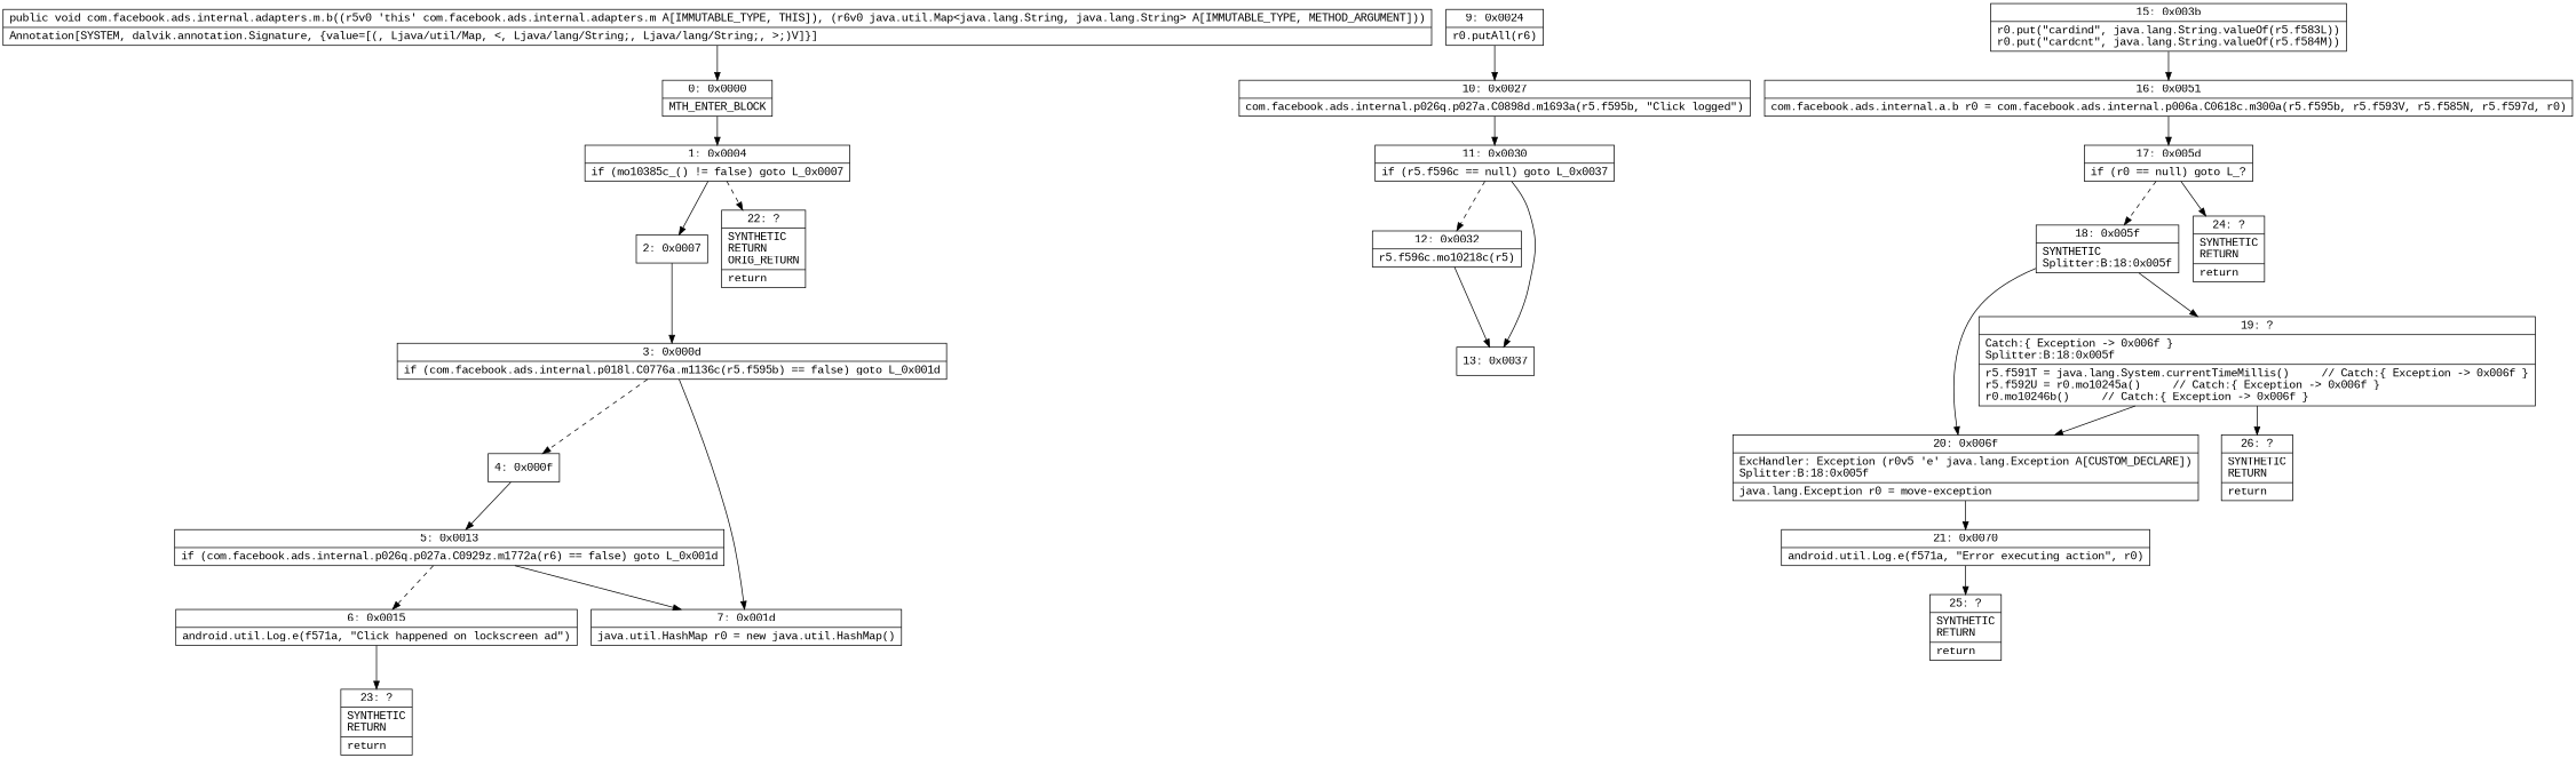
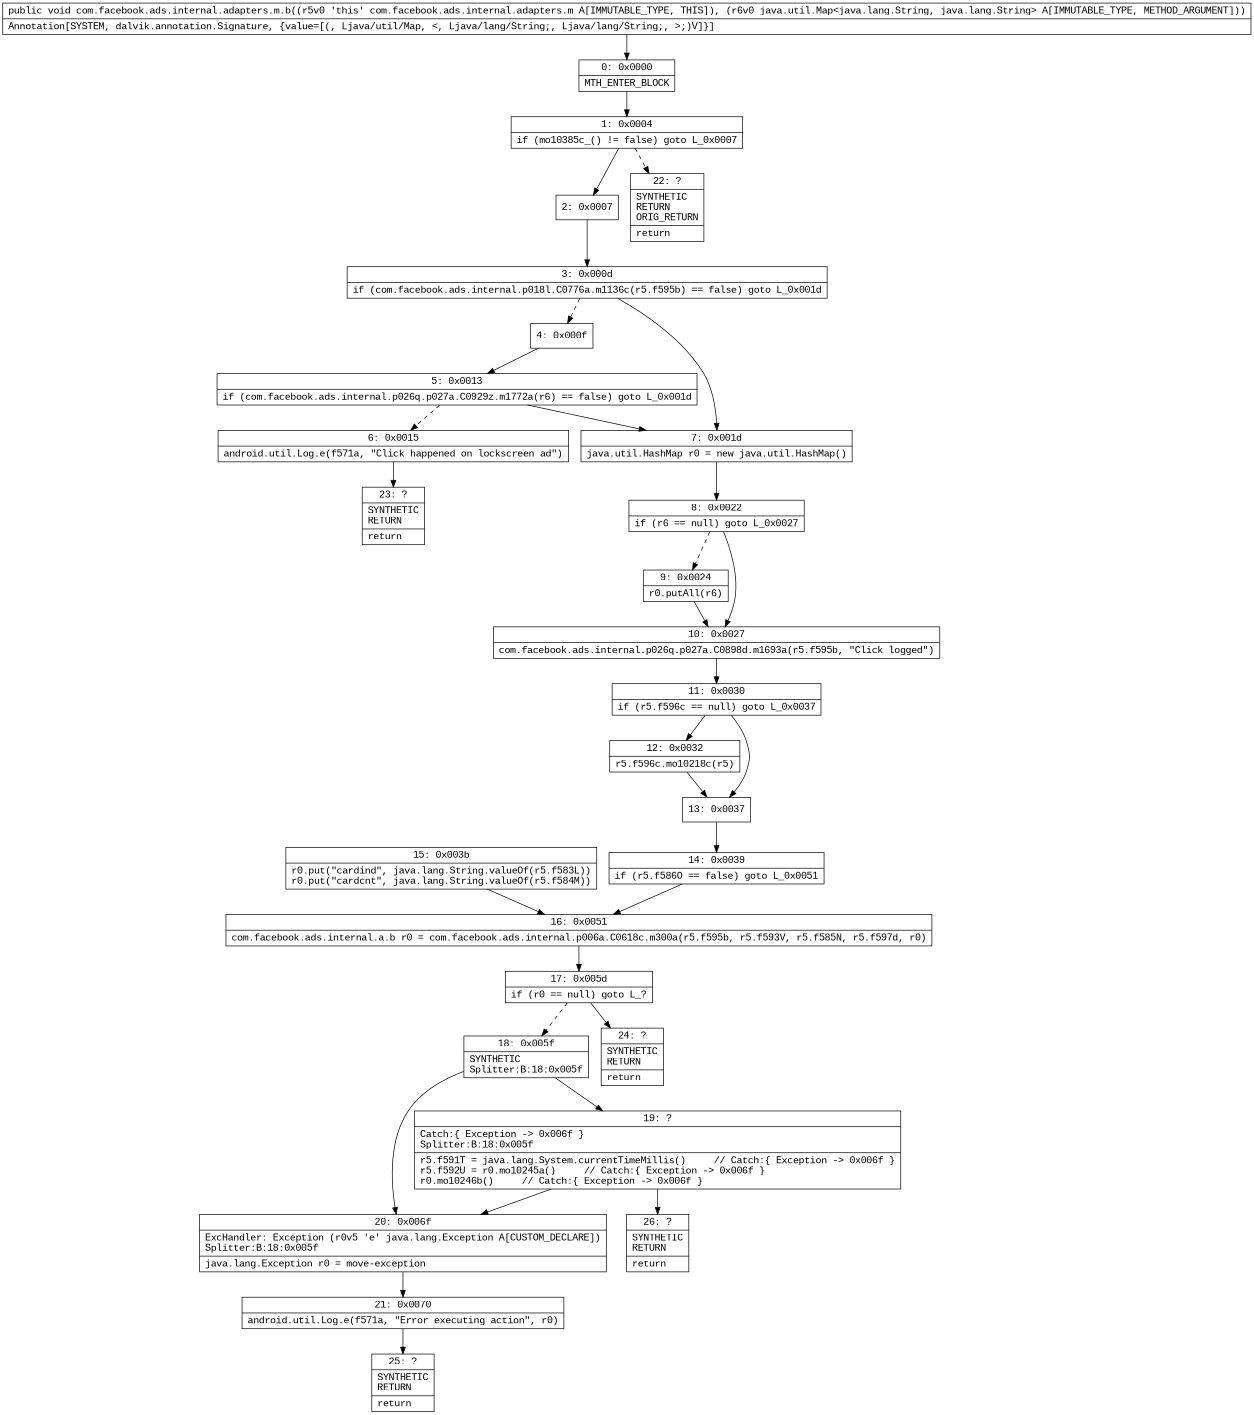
  digraph {
    fontname="Liberation Mono"
    node [fontname="Liberation Mono" shape=record]
    edge [fontname="Liberation Mono"]
    n1 [label="{0\:\ 0x0000|MTH_ENTER_BLOCK\l}"]
    n2 [label="{1\:\ 0x0004|if (mo10385c_() != false) goto L_0x0007\l}"]
    n3 [label="{2\:\ 0x0007}"]
    n4 [label="{22\:\ ?|SYNTHETIC\lRETURN\lORIG_RETURN\l|return\l}"]
    n5 [label="{3\:\ 0x000d|if (com.facebook.ads.internal.p018l.C0776a.m1136c(r5.f595b) == false) goto L_0x001d\l}"]
    n6 [label="{4\:\ 0x000f}"]
    n7 [label="{7\:\ 0x001d|java.util.HashMap r0 = new java.util.HashMap()\l}"]
    n8 [label="{5\:\ 0x0013|if (com.facebook.ads.internal.p026q.p027a.C0929z.m1772a(r6) == false) goto L_0x001d\l}"]
+   n9 [label="{8\:\ 0x0022|if (r6 == null) goto L_0x0027\l}"]
    n10 [label="{6\:\ 0x0015|android.util.Log.e(f571a, \"Click happened on lockscreen ad\")\l}"]
    n11 [label="{23\:\ ?|SYNTHETIC\lRETURN\l|return\l}"]
    n12 [label="{9\:\ 0x0024|r0.putAll(r6)\l}"]
    n13 [label="{10\:\ 0x0027|com.facebook.ads.internal.p026q.p027a.C0898d.m1693a(r5.f595b, \"Click logged\")\l}"]
    n14 [label="{11\:\ 0x0030|if (r5.f596c == null) goto L_0x0037\l}"]
    n15 [label="{12\:\ 0x0032|r5.f596c.mo10218c(r5)\l}"]
    n16 [label="{13\:\ 0x0037}"]
+   n17 [label="{14\:\ 0x0039|if (r5.f586O == false) goto L_0x0051\l}"]
    n18 [label="{16\:\ 0x0051|com.facebook.ads.internal.a.b r0 = com.facebook.ads.internal.p006a.C0618c.m300a(r5.f595b, r5.f593V, r5.f585N, r5.f597d, r0)\l}"]
    n19 [label="{15\:\ 0x003b|r0.put(\"cardind\", java.lang.String.valueOf(r5.f583L))\lr0.put(\"cardcnt\", java.lang.String.valueOf(r5.f584M))\l}"]
    n20 [label="{17\:\ 0x005d|if (r0 == null) goto L_?\l}"]
    n21 [label="{18\:\ 0x005f|SYNTHETIC\lSplitter:B:18:0x005f\l}"]
    n22 [label="{24\:\ ?|SYNTHETIC\lRETURN\l|return\l}"]
    n23 [label="{19\:\ ?|Catch:\{ Exception \-\> 0x006f \}\lSplitter:B:18:0x005f\l|r5.f591T = java.lang.System.currentTimeMillis()     \/\/ Catch:\{ Exception \-\> 0x006f \}\lr5.f592U = r0.mo10245a()     \/\/ Catch:\{ Exception \-\> 0x006f \}\lr0.mo10246b()     \/\/ Catch:\{ Exception \-\> 0x006f \}\l}"]
    n24 [label="{20\:\ 0x006f|ExcHandler: Exception (r0v5 'e' java.lang.Exception A[CUSTOM_DECLARE])\lSplitter:B:18:0x005f\l|java.lang.Exception r0 = move\-exception\l}"]
    n25 [label="{26\:\ ?|SYNTHETIC\lRETURN\l|return\l}"]
    n26 [label="{21\:\ 0x0070|android.util.Log.e(f571a, \"Error executing action\", r0)\l}"]
    n27 [label="{25\:\ ?|SYNTHETIC\lRETURN\l|return\l}"]
    n28 [label="{public void com.facebook.ads.internal.adapters.m.b((r5v0 'this' com.facebook.ads.internal.adapters.m A[IMMUTABLE_TYPE, THIS]), (r6v0 java.util.Map\<java.lang.String, java.lang.String\> A[IMMUTABLE_TYPE, METHOD_ARGUMENT]))  | Annotation[SYSTEM, dalvik.annotation.Signature, \{value=[(, Ljava\/util\/Map, \<, Ljava\/lang\/String;, Ljava\/lang\/String;, \>;)V]\}]\l}"]
    n1 -> n2
    n2 -> n3
    n2 -> n4 [style=dashed]
    n3 -> n5
    n5 -> n6 [style=dashed]
    n5 -> n7
    n6 -> n8
+   n7 -> n9
    n8 -> n7
    n8 -> n10 [style=dashed]
+   n9 -> n12 [style=dashed]
+   n9 -> n13
    n10 -> n11
    n12 -> n13
    n13 -> n14
-   n14 -> n15 [style=dashed]
+   n14 -> n15 [style=solid]
    n14 -> n16
    n15 -> n16
+   n16 -> n17
+   n17 -> n18
    n18 -> n20
    n19 -> n18
    n20 -> n21 [style=dashed]
    n20 -> n22
    n21 -> n23
    n21 -> n24
    n23 -> n24
    n23 -> n25
    n24 -> n26
    n26 -> n27
    n28 -> n1
  }
